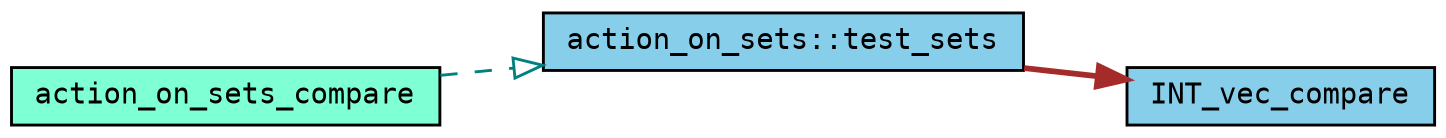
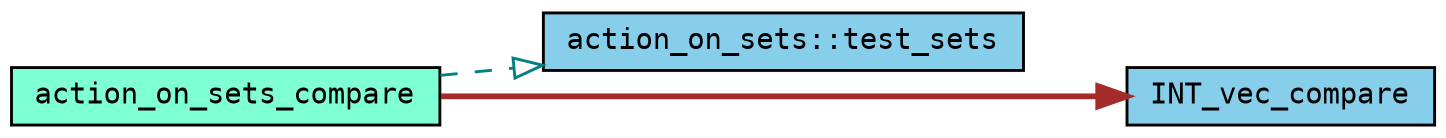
  digraph {
    fontname="DejaVu Sans Mono"
    rankdir=LR
    node [color=black fillcolor=skyblue fontname="DejaVu Sans Mono" fontsize=10 shape=record style=filled]
    edge [fontname="DejaVu Sans Mono" fontsize=10 labelfontname=Helvetica labelfontsize=10]
    n1 [fontcolor=black height=0.2 label="action_on_sets::test_sets" width=0.4]
    n2 [fillcolor=aquamarine height=0.2 label=action_on_sets_compare width=0.4]
    n3 [height=0.2 label=INT_vec_compare width=0.4]
    n2 -> n1 [arrowhead=onormal color=teal style=dashed]
-   n1 -> n3 [arrowhead=normal color=brown style=bold]
+   n2 -> n3 [arrowhead=normal color=brown style=bold]
  }
